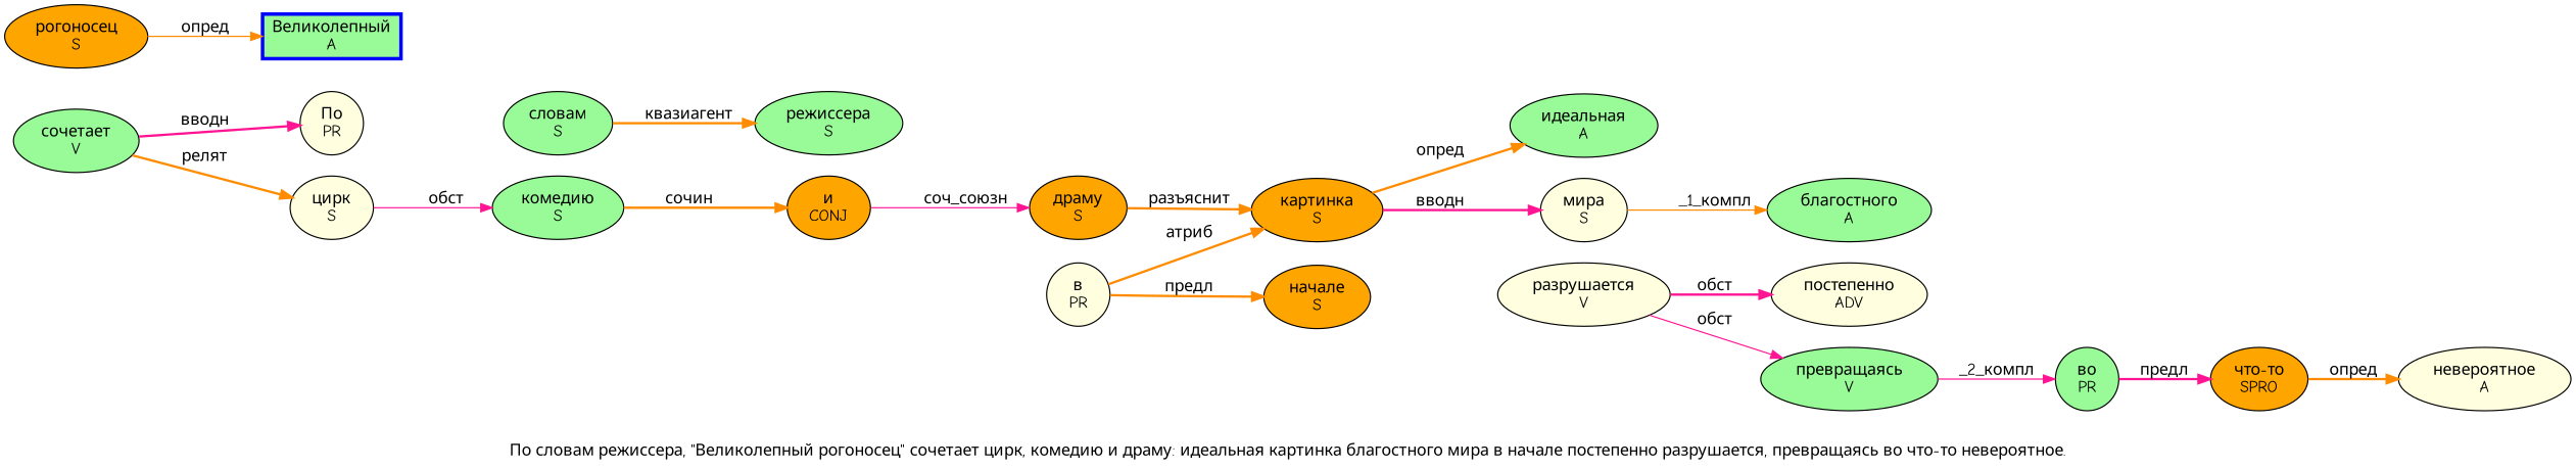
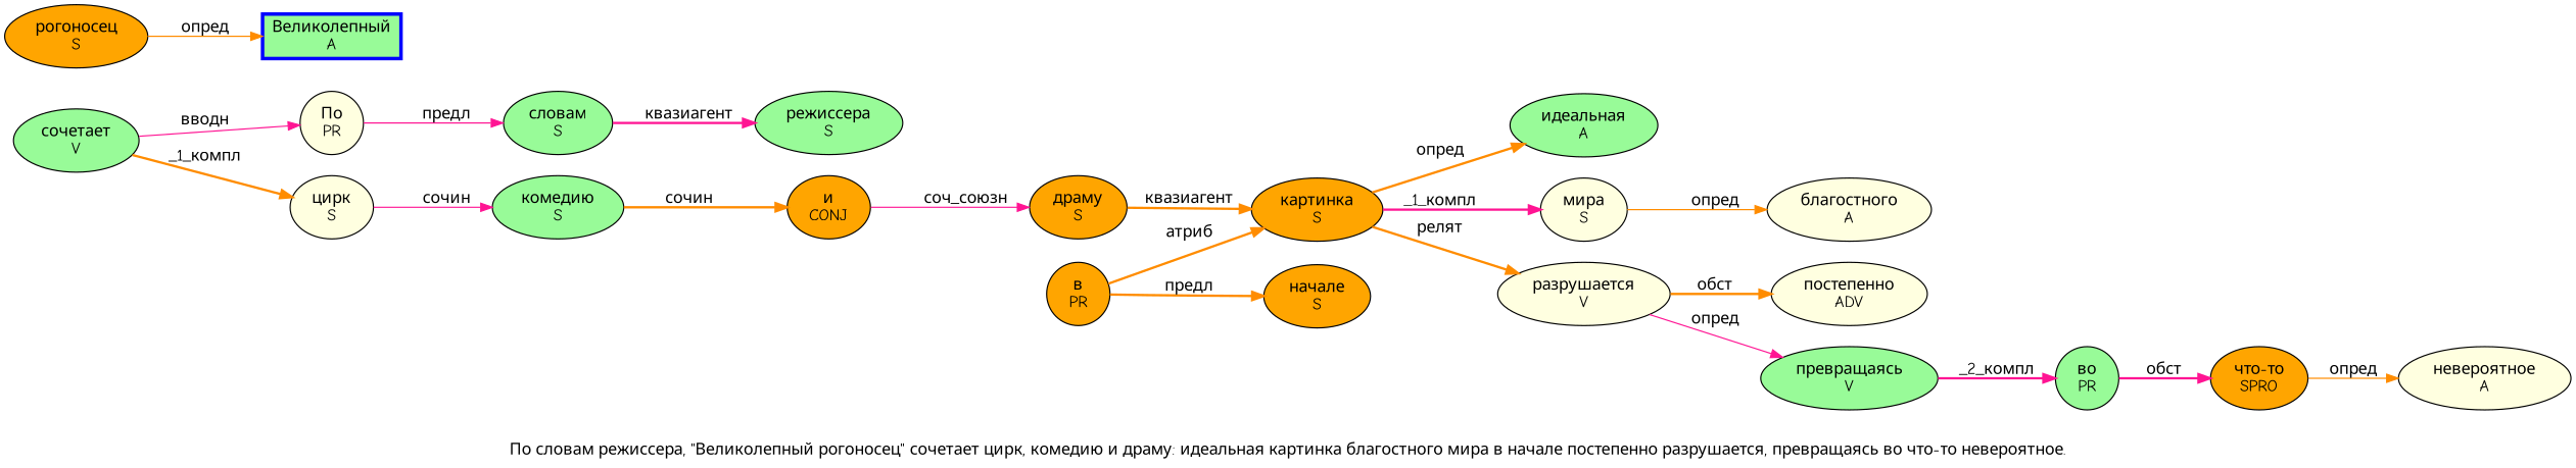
  digraph {
    fontname="Comic Neue"
    label="По словам режиссера, \"Великолепный рогоносец\" сочетает цирк, комедию и драму: идеальная картинка благостного мира в начале постепенно разрушается, превращаясь во что-то невероятное."
    rankdir=LR
    node [fillcolor=lightyellow fontname="Comic Neue" penwidth=1 shape=ellipse style=filled]
    edge [color=darkorange fontname="Comic Neue" style=bold]
    n1 [label="По\nPR"]
    n2 [fillcolor=palegreen label="словам\nS"]
    n3 [fillcolor=palegreen label="режиссера\nS"]
    n4 [color=blue fillcolor=palegreen label="Великолепный\nA" penwidth=3 shape=box]
    n5 [fillcolor=orange label="рогоносец\nS"]
    n6 [fillcolor=palegreen label="сочетает\nV"]
    n7 [label="цирк\nS"]
    n8 [fillcolor=palegreen label="комедию\nS"]
    n9 [fillcolor=orange label="и\nCONJ"]
    n10 [fillcolor=orange label="драму\nS"]
    n11 [fillcolor=orange label="картинка\nS"]
    n12 [fillcolor=palegreen label="идеальная\nA"]
    n13 [label="мира\nS"]
    n14 [label="разрушается\nV"]
-   n15 [fillcolor=palegreen label="благостного\nA"]
-   n16 [label="в\nPR"]
+   n15 [label="благостного\nA"]
+   n16 [fillcolor=orange label="в\nPR"]
    n17 [fillcolor=orange label="начале\nS"]
    n18 [label="постепенно\nADV"]
    n19 [fillcolor=palegreen label="превращаясь\nV"]
    n20 [fillcolor=palegreen label="во\nPR"]
    n21 [fillcolor=orange label="что-то\nSPRO"]
    n22 [label="невероятное\nA"]
-   n2 -> n3 [label="квазиагент"]
+   n1 -> n2 [color=deeppink label="предл" style=solid]
+   n2 -> n3 [color=deeppink label="квазиагент"]
    n5 -> n4 [label="опред" style=solid]
-   n6 -> n1 [color=deeppink label="вводн"]
-   n6 -> n7 [label="релят"]
-   n7 -> n8 [color=deeppink label="обст" style=solid]
+   n6 -> n1 [color=deeppink label="вводн" style=solid]
+   n6 -> n7 [label="_1_компл"]
+   n7 -> n8 [color=deeppink label="сочин" style=solid]
    n8 -> n9 [label="сочин"]
    n9 -> n10 [color=deeppink label="соч_союзн" style=solid]
-   n10 -> n11 [label="разъяснит"]
+   n10 -> n11 [label="квазиагент"]
    n11 -> n12 [label="опред"]
-   n11 -> n13 [color=deeppink label="вводн"]
-   n13 -> n15 [label="_1_компл" style=solid]
-   n14 -> n18 [color=deeppink label="обст"]
-   n14 -> n19 [color=deeppink label="обст" style=solid]
+   n11 -> n13 [color=deeppink label="_1_компл"]
+   n11 -> n14 [label="релят"]
+   n13 -> n15 [label="опред" style=solid]
+   n14 -> n18 [label="обст"]
+   n14 -> n19 [color=deeppink label="опред" style=solid]
    n16 -> n11 [label="атриб"]
    n16 -> n17 [label="предл"]
-   n19 -> n20 [color=deeppink label="_2_компл" style=solid]
-   n20 -> n21 [color=deeppink label="предл"]
-   n21 -> n22 [label="опред"]
+   n19 -> n20 [color=deeppink label="_2_компл"]
+   n20 -> n21 [color=deeppink label="обст"]
+   n21 -> n22 [label="опред" style=solid]
  }
